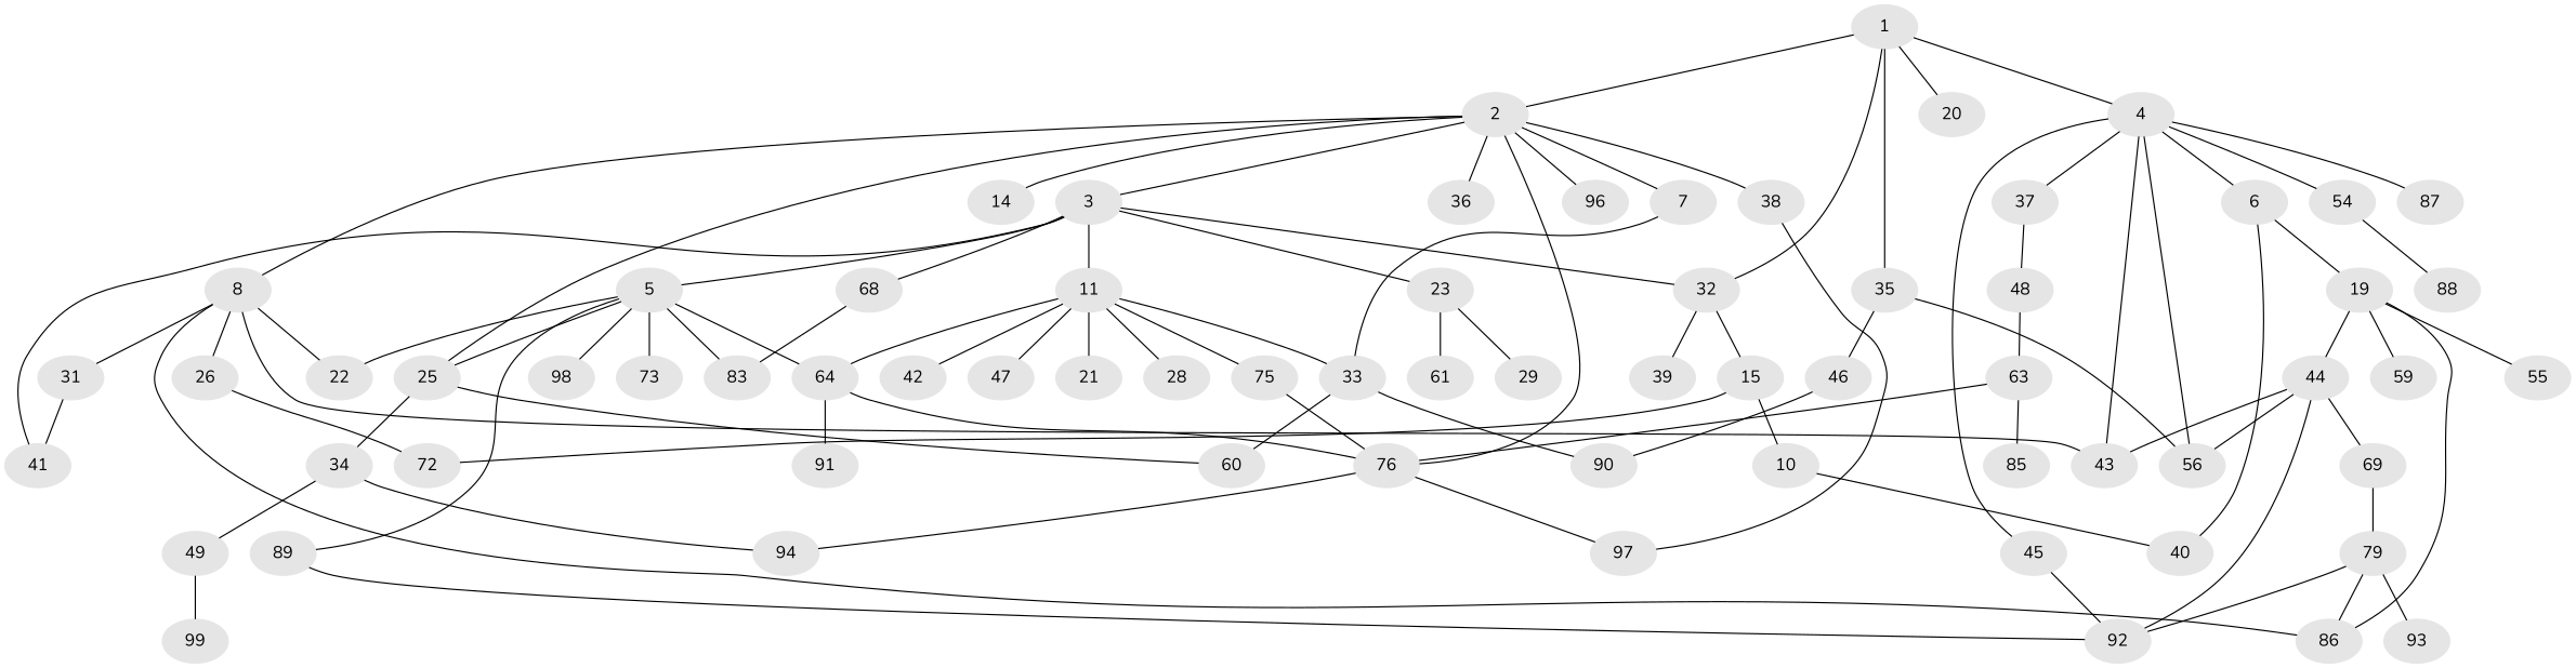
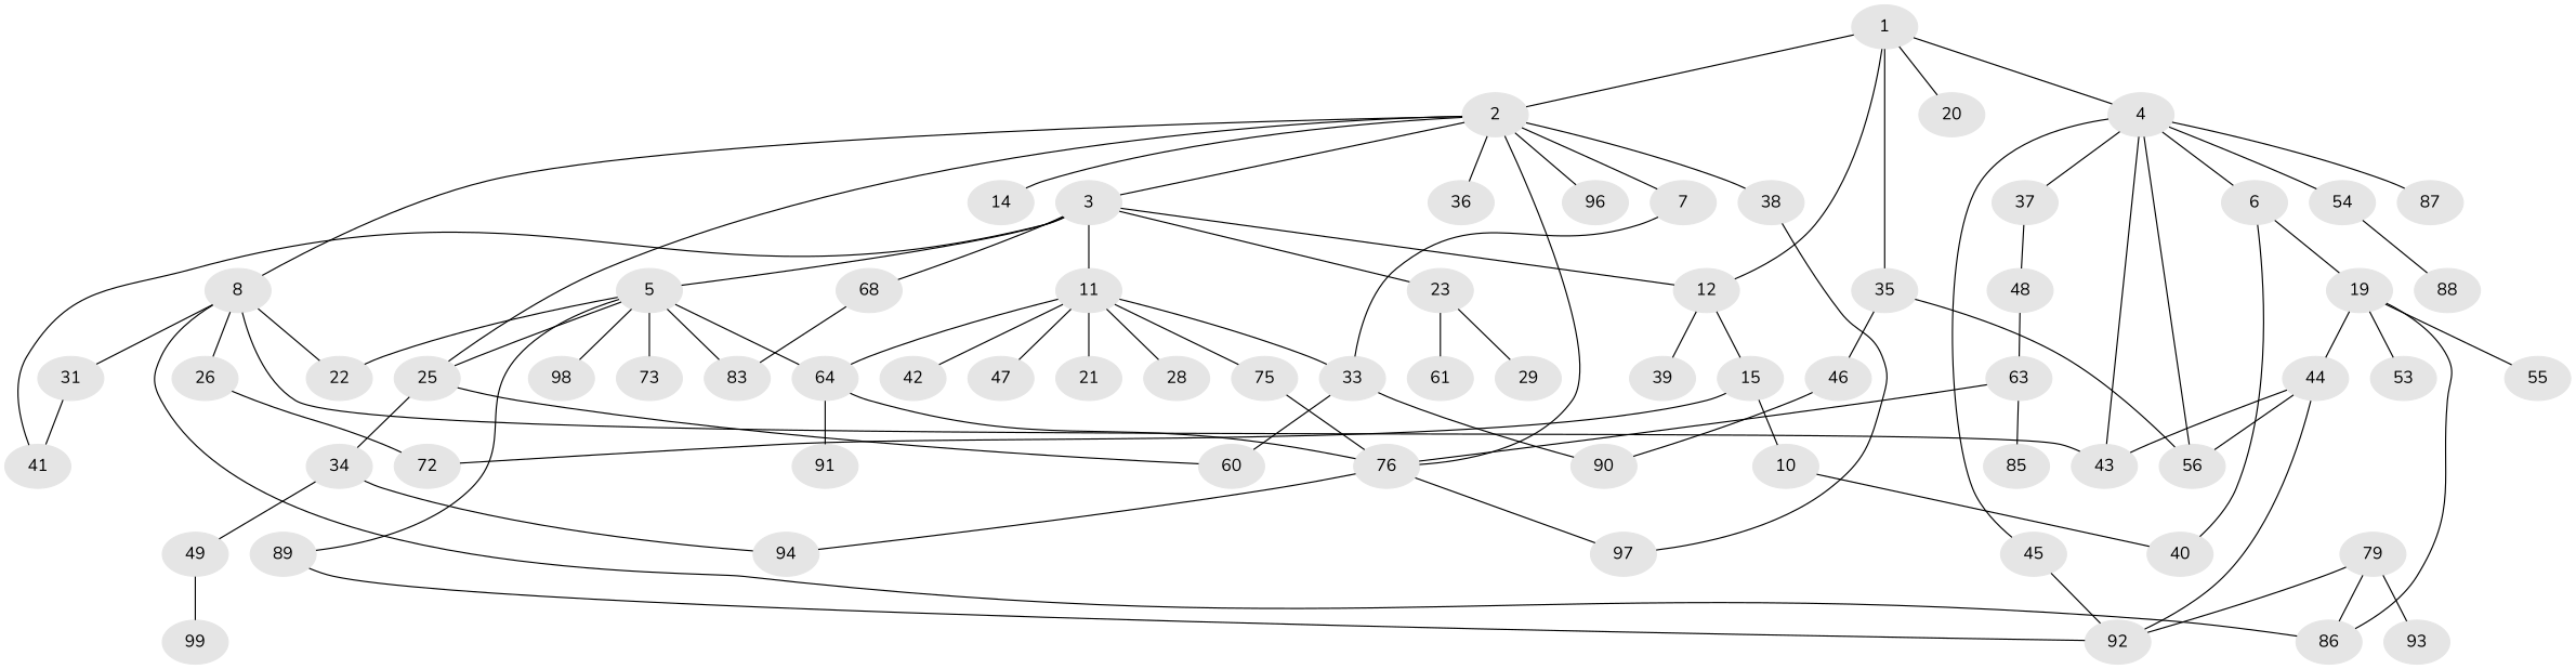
  graph {
    fontname=Nunito
    node [color=gray90 fontname=Nunito style=filled]
    edge [fontname=Nunito]
    1 [super="+9"]
    2 [super="+32"]
    4 [super="+16"]
-   12 [super="+17" label=32]
+   12 [super="+17"]
    20
    35
    3 [super="+30"]
    7 [super="+27"]
    8 [super="+62"]
    14
    25 [super="+66"]
    36
    38
    76 [super="+78"]
    96
    6 [super="+100"]
    37 [super="+67"]
    43
    45
    54
    56 [super="+65"]
    87
    15 [super="+71"]
    39
    46 [super="+51"]
    5 [super="+10"]
    11 [super="+13"]
    23
    41 [super="+74"]
    68 [super="+81"]
    33 [super="+57"]
    22
    26 [super="+52"]
    31
    86
    34 [super="+44"]
    60 [super="+77"]
    97
    94
    64
    73
    83
    89
    98
    21
    28
    42
    47
    75
    29
    61 [super="+70"]
    19 [super="+50"]
    40
    48
    92 [super="+95"]
    88
    91
    n58 [label=44 super="+58"]
-   53 [label=59]
+   53
    55
    90
    72
    n63 [label=10 super="+59"]
-   69
    79 [super="+82"]
    49 [super="+84"]
    99
    63 [super="+80"]
    85
    93
    1 -- 2
    1 -- 4
    1 -- 12
    1 -- 20
    1 -- 35
    2 -- 3
    2 -- 7
    2 -- 8
    2 -- 14
    2 -- 25
    2 -- 36
    2 -- 38
    2 -- 76
    2 -- 96
    4 -- 6
    4 -- 37
    4 -- 43
    4 -- 45
    4 -- 54
    4 -- 56
    4 -- 87
    12 -- 15
    12 -- 39
    35 -- 56
    35 -- 46
    3 -- 12
    3 -- 5 [weight=2]
    3 -- 11
    3 -- 23
    3 -- 41
    3 -- 68
    7 -- 33
    8 -- 43
    8 -- 22
    8 -- 26
    8 -- 31
    8 -- 86
    25 -- 34
    25 -- 60
    38 -- 97
    76 -- 97
    76 -- 94
    6 -- 19
    6 -- 40
    37 -- 48
    45 -- 92
    54 -- 88
    15 -- 72
    15 -- n63
    46 -- 90
    5 -- 25
    5 -- 22
    5 -- 64
    5 -- 73
    5 -- 83
    5 -- 89
    5 -- 98
    11 -- 33
    11 -- 64
    11 -- 21
    11 -- 28
    11 -- 42
    11 -- 47
    11 -- 75
    23 -- 29
    23 -- 61
    68 -- 83
    33 -- 60
    33 -- 90
    26 -- 72
    31 -- 41
    34 -- 94
    34 -- 49
    64 -- 76
    64 -- 91
    89 -- 92
    75 -- 76
    19 -- 86
    19 -- n58
    19 -- 53
    19 -- 55
    48 -- 63
    n58 -- 43
    n58 -- 56
    n58 -- 92
-   n58 -- 69
    n63 -- 40
-   69 -- 79
    79 -- 86
    79 -- 92
    79 -- 93
    49 -- 99
    63 -- 76
    63 -- 85
  }
